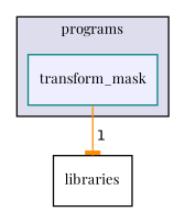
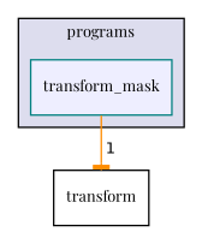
  digraph {
    compound=true
    fontname="Playfair Display"
    node [fontname="Playfair Display" fontsize=10 shape=box style=filled]
    n1 [fillcolor="#eeeeff" label=transform_mask pencolor=black color=teal]
-   n2 [color=black fillcolor=white label=libraries]
+   n2 [color=black fillcolor=white label=transform]
    subgraph cluster_1 {
      bgcolor="#ddddee"
      fontsize=10
      label=programs
      pencolor=black
      n1
    }
    n1 -> n2 [headlabel=1 labeldistance=1.5 labelfontname=Helvetica labelfontsize=10 color=darkorange arrowhead=tee fontname="Playfair Display"]
  }
